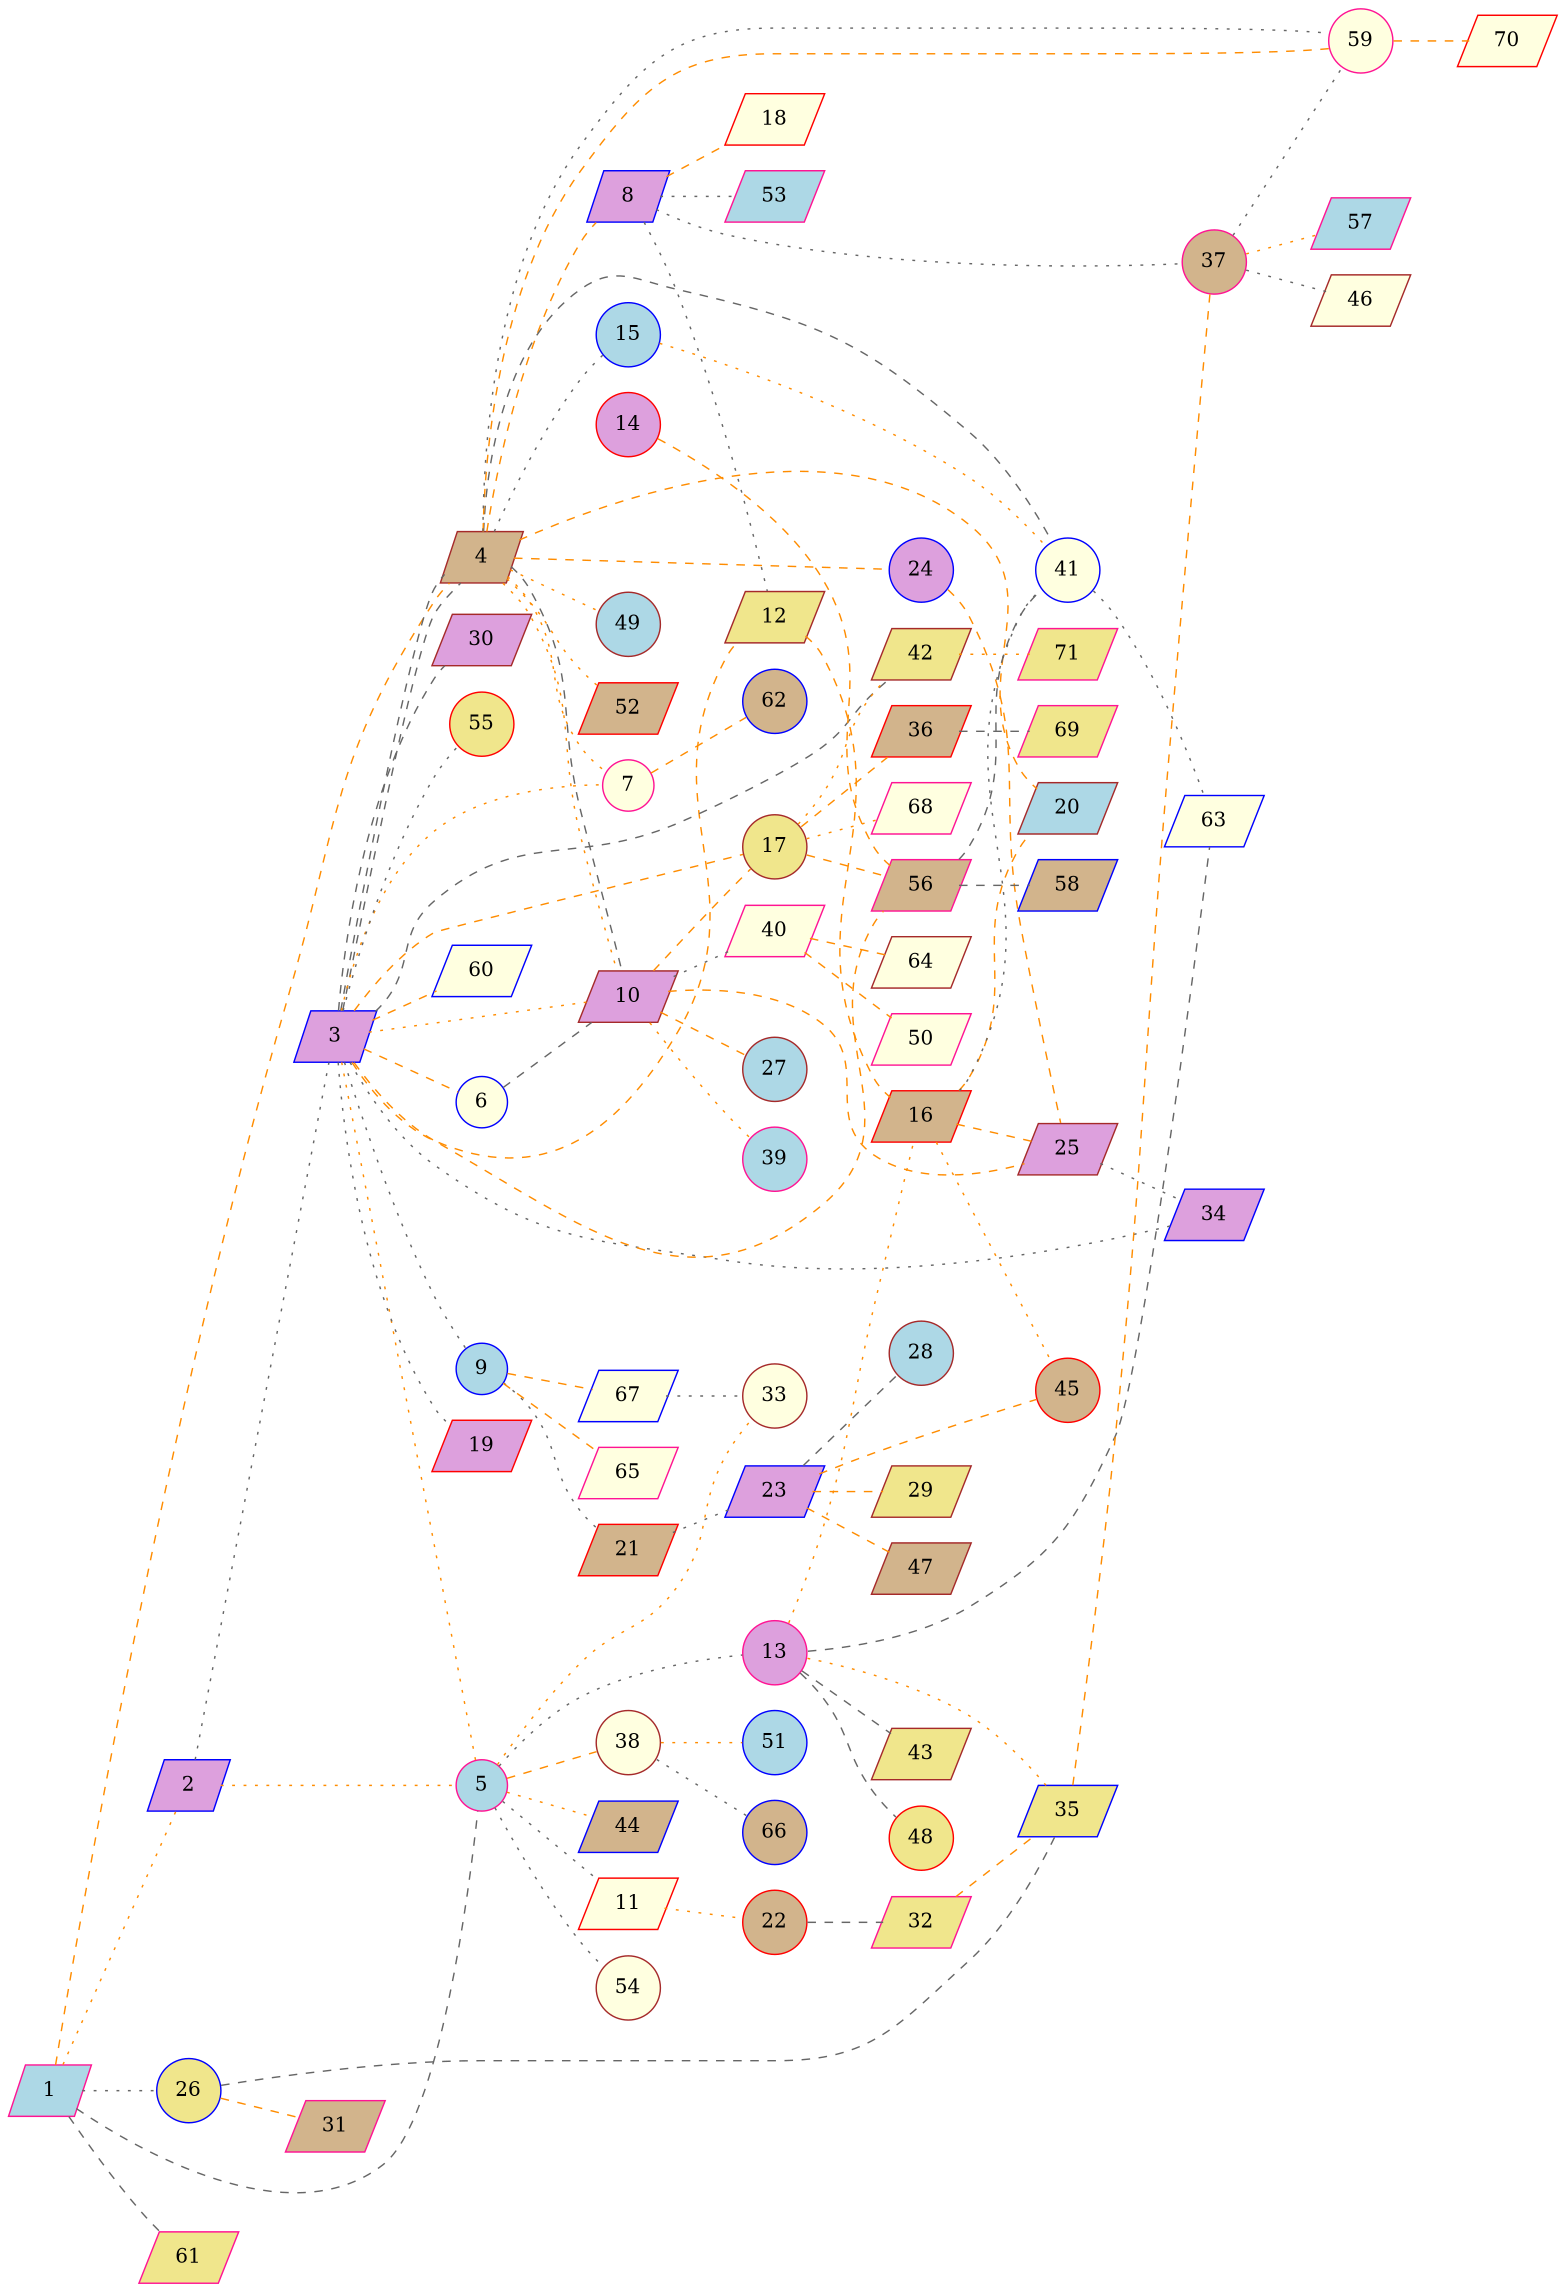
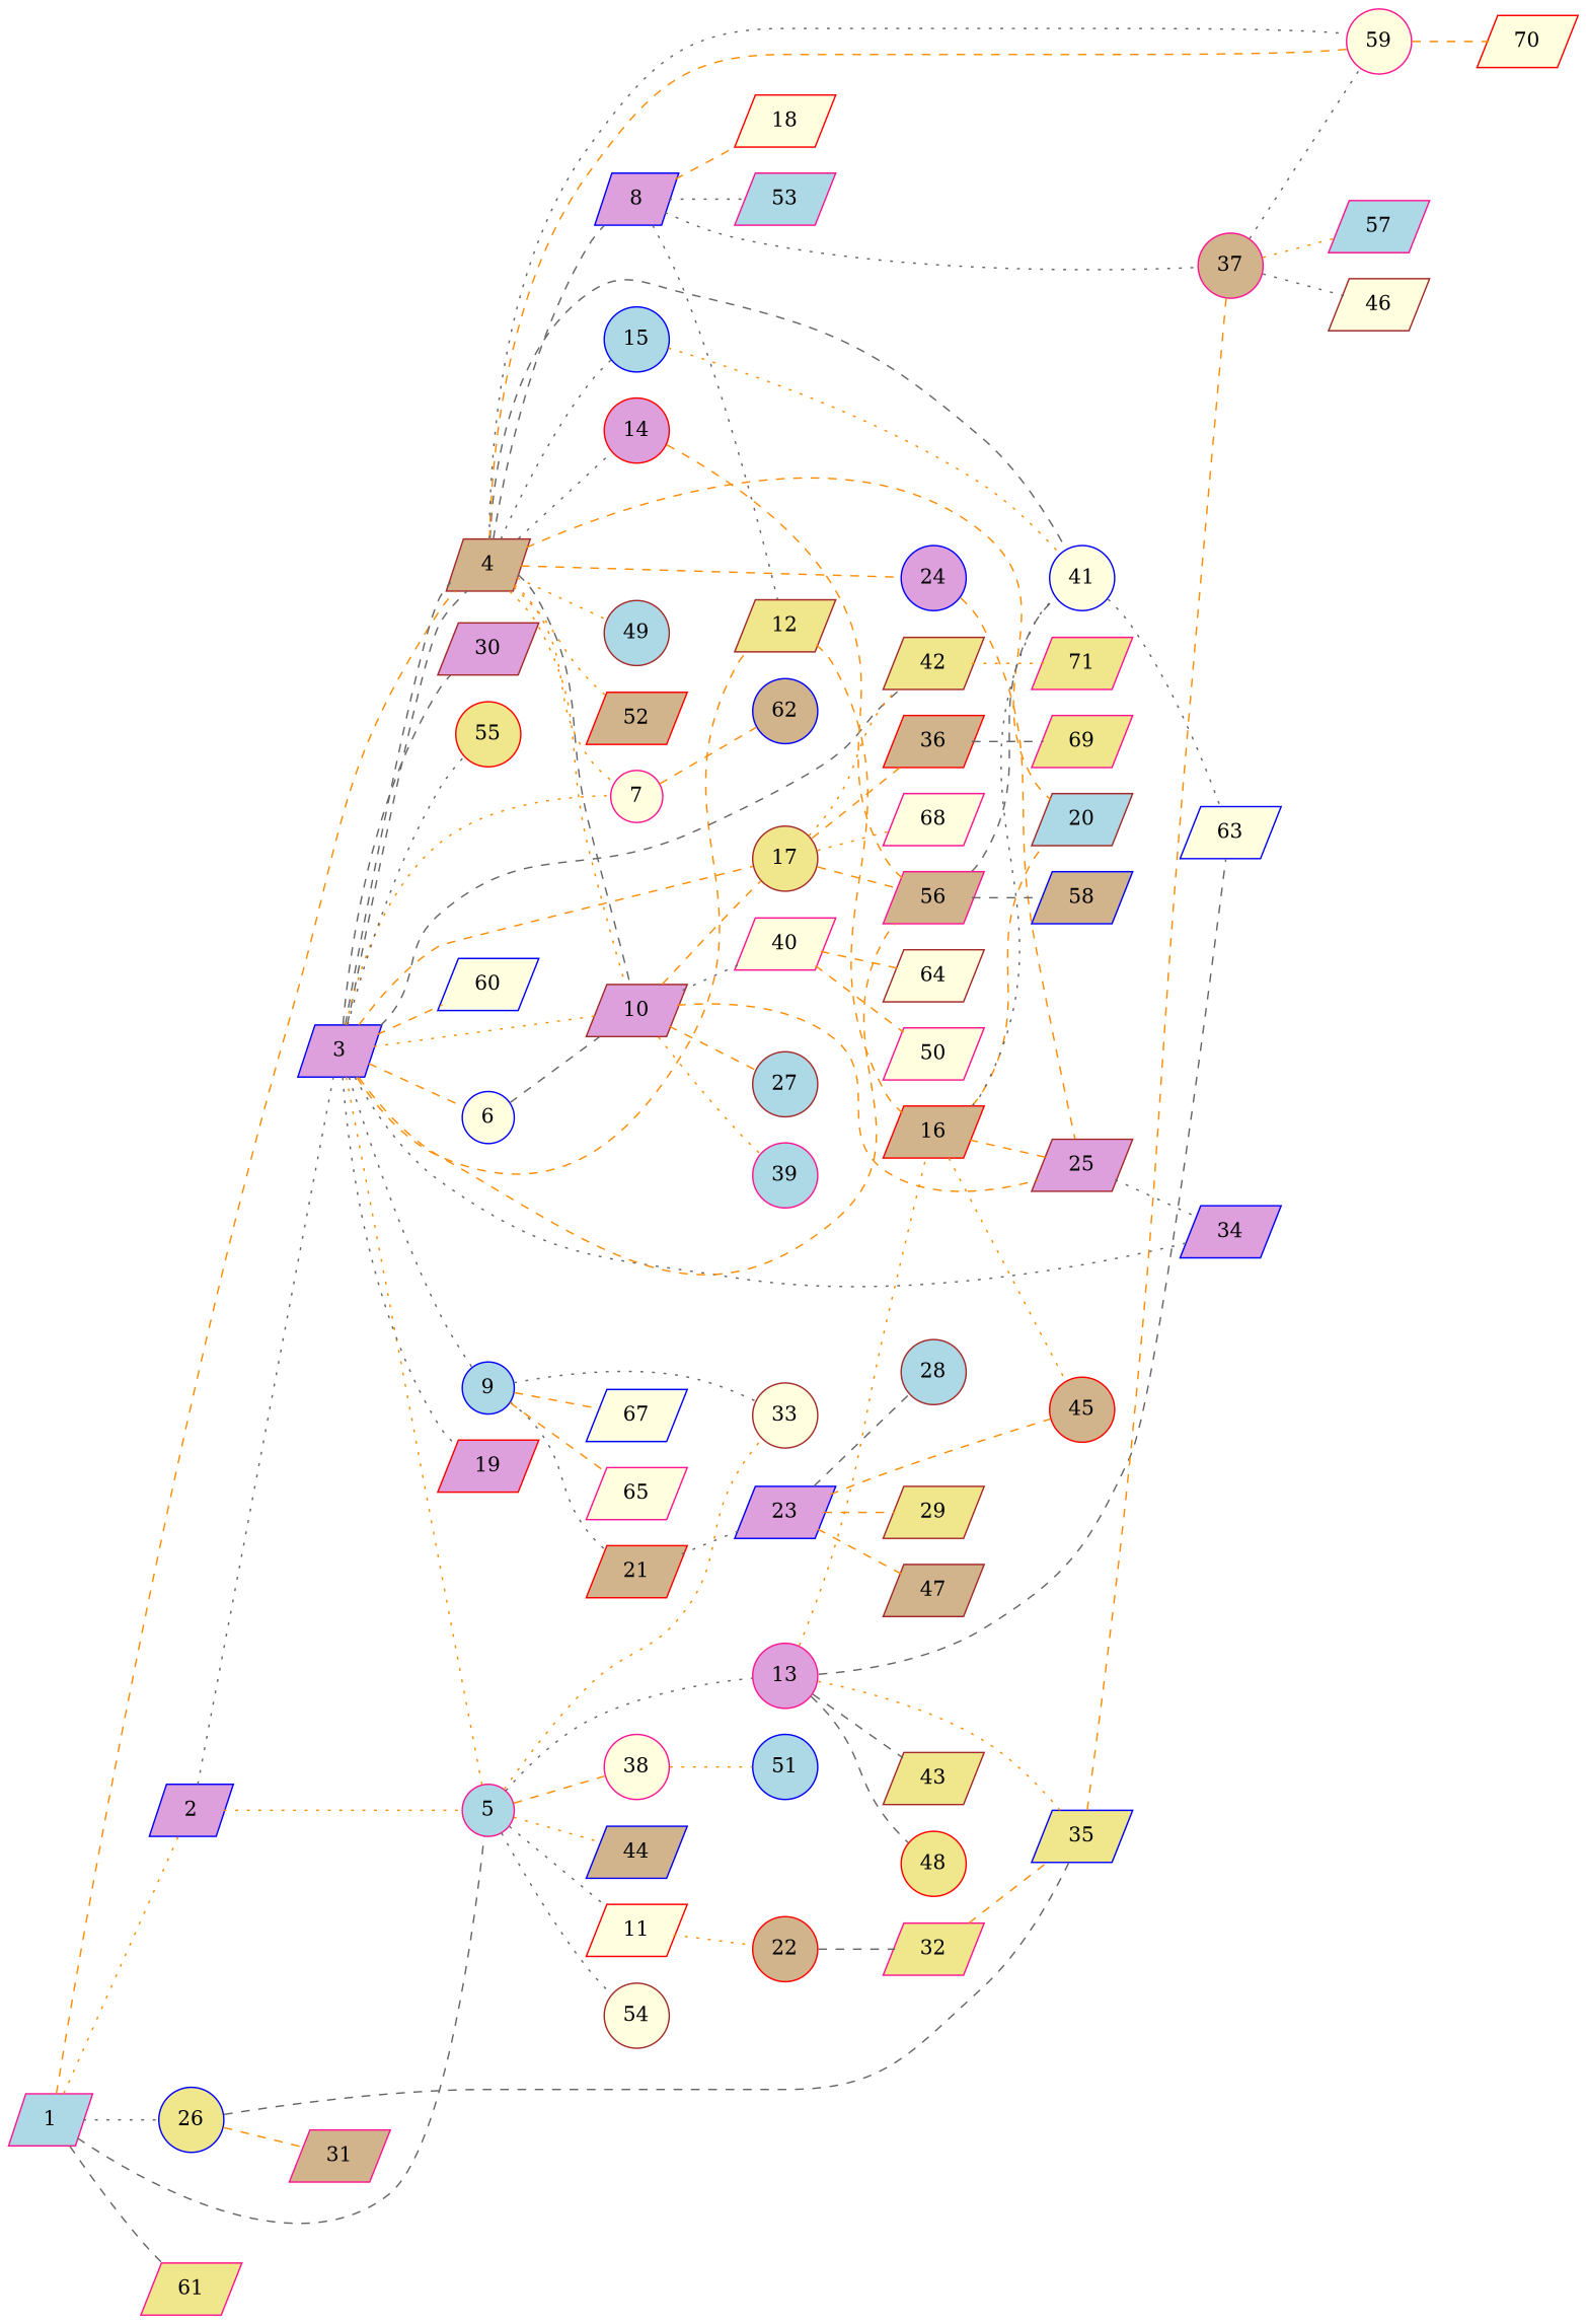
  graph {
    rankdir=LR
    node [color=blue fillcolor=lightyellow shape=parallelogram style=filled]
    edge [color=darkorange style=dashed]
    1 [color=deeppink fillcolor=lightblue]
    2 [fillcolor=plum]
    4 [color=brown fillcolor=tan]
    5 [color=deeppink fillcolor=lightblue shape=circle]
    26 [fillcolor=khaki shape=circle]
    61 [color=deeppink fillcolor=khaki]
    3 [fillcolor=plum]
    7 [color=deeppink shape=circle]
    10 [color=brown fillcolor=plum]
    8 [fillcolor=plum]
    14 [color=red fillcolor=plum shape=circle]
    15 [fillcolor=lightblue shape=circle]
    20 [color=brown fillcolor=lightblue]
    24 [fillcolor=plum shape=circle]
    41 [shape=circle]
    49 [color=brown fillcolor=lightblue shape=circle]
    52 [color=red fillcolor=tan]
    59 [color=deeppink shape=circle]
    11 [color=red]
    13 [color=deeppink fillcolor=plum shape=circle]
    33 [color=brown shape=circle]
-   38 [color=brown shape=circle]
+   38 [color=deeppink shape=circle]
    44 [fillcolor=tan]
    54 [color=brown shape=circle]
    35 [fillcolor=khaki]
    31 [color=deeppink fillcolor=tan]
    6 [shape=circle]
    9 [fillcolor=lightblue shape=circle]
    12 [color=brown fillcolor=khaki]
    17 [color=brown fillcolor=khaki shape=circle]
    19 [color=red fillcolor=plum]
    30 [color=brown fillcolor=plum]
    34 [fillcolor=plum]
    42 [color=brown fillcolor=khaki]
    55 [color=red fillcolor=khaki shape=circle]
    56 [color=deeppink fillcolor=tan]
    60
    62 [fillcolor=tan shape=circle]
    21 [color=red fillcolor=tan]
    65 [color=deeppink]
    67
    25 [color=brown fillcolor=plum]
    27 [color=brown fillcolor=lightblue shape=circle]
    39 [color=deeppink fillcolor=lightblue shape=circle]
    40 [color=deeppink]
    16 [color=red fillcolor=tan]
    36 [color=red fillcolor=tan]
    68 [color=deeppink]
    71 [color=deeppink fillcolor=khaki]
    58 [fillcolor=tan]
    18 [color=red]
    37 [color=deeppink fillcolor=tan shape=circle]
    53 [color=deeppink fillcolor=lightblue]
    63
    70 [color=red]
    22 [color=red fillcolor=tan shape=circle]
    43 [color=brown fillcolor=khaki]
    48 [color=red fillcolor=khaki shape=circle]
    51 [fillcolor=lightblue shape=circle]
-   66 [fillcolor=tan shape=circle]
    46 [color=brown]
    57 [color=deeppink fillcolor=lightblue]
    23 [fillcolor=plum]
    50 [color=deeppink]
    64 [color=brown]
    32 [color=deeppink fillcolor=khaki]
    45 [color=red fillcolor=tan shape=circle]
    69 [color=deeppink fillcolor=khaki]
    28 [color=brown fillcolor=lightblue shape=circle]
    29 [color=brown fillcolor=khaki]
    47 [color=brown fillcolor=tan]
    1 -- 2 [style=dotted]
    1 -- 4
    1 -- 5 [color=gray40]
    1 -- 26 [color=gray40 style=dotted]
    1 -- 61 [color=gray40]
    2 -- 5 [style=dotted]
    2 -- 3 [color=gray40 style=dotted]
    4 -- 7 [style=dotted]
    4 -- 10 [style=dotted]
    4 -- 10 [color=gray40]
-   4 -- 8
+   4 -- 8 [color=gray40]
+   4 -- 14 [color=gray40 style=dotted]
    4 -- 15 [color=gray40 style=dotted]
    4 -- 20
    4 -- 24
    4 -- 41 [color=gray40]
    4 -- 49 [style=dotted]
    4 -- 52 [style=dotted]
    4 -- 59
    4 -- 59 [color=gray40 style=dotted]
    5 -- 11 [color=gray40 style=dotted]
    5 -- 13 [color=gray40 style=dotted]
    5 -- 33 [style=dotted]
    5 -- 38
    5 -- 44 [style=dotted]
    5 -- 54 [color=gray40 style=dotted]
    26 -- 35 [color=gray40]
    26 -- 31
    3 -- 4 [color=gray40]
    3 -- 4 [color=gray40]
    3 -- 5 [style=dotted]
    3 -- 7 [style=dotted]
    3 -- 10 [style=dotted]
    3 -- 6
    3 -- 9 [color=gray40 style=dotted]
    3 -- 12
    3 -- 17
    3 -- 19 [color=gray40 style=dotted]
    3 -- 30 [color=gray40]
    3 -- 34 [color=gray40 style=dotted]
    3 -- 42 [color=gray40]
    3 -- 55 [color=gray40 style=dotted]
    3 -- 56
    3 -- 60
    7 -- 62
    10 -- 17
    10 -- 25
    10 -- 27
    10 -- 39 [style=dotted]
    10 -- 40 [color=gray40 style=dotted]
    8 -- 12 [color=gray40 style=dotted]
    8 -- 18
    8 -- 37 [color=gray40 style=dotted]
    8 -- 53 [color=gray40 style=dotted]
    14 -- 56
    15 -- 41 [style=dotted]
    24 -- 25
    41 -- 63 [color=gray40 style=dotted]
    59 -- 70
    11 -- 22 [style=dotted]
    13 -- 35 [style=dotted]
    13 -- 16 [style=dotted]
    13 -- 63 [color=gray40]
    13 -- 43 [color=gray40]
    13 -- 48 [color=gray40]
    38 -- 51 [style=dotted]
-   38 -- 66 [color=gray40 style=dotted]
    35 -- 37
    6 -- 10 [color=gray40]
-   67 -- 33 [color=gray40 style=dotted]
+   9 -- 33 [color=gray40 style=dotted]
    9 -- 21 [color=gray40 style=dotted]
    9 -- 65
    9 -- 67
    12 -- 16
    17 -- 42 [style=dotted]
    17 -- 56
    17 -- 36
    17 -- 68 [style=dotted]
    42 -- 71 [style=dotted]
    56 -- 41 [color=gray40]
    56 -- 58 [color=gray40]
    21 -- 23 [color=gray40 style=dotted]
    25 -- 34 [color=gray40 style=dotted]
    40 -- 50
    40 -- 64
    16 -- 20
    16 -- 41 [color=gray40 style=dotted]
    16 -- 25
    16 -- 45 [style=dotted]
    36 -- 69 [color=gray40]
    37 -- 59 [color=gray40 style=dotted]
    37 -- 46 [color=gray40 style=dotted]
    37 -- 57 [style=dotted]
    22 -- 32 [color=gray40]
    23 -- 45
    23 -- 28 [color=gray40]
    23 -- 29
    23 -- 47
    32 -- 35
  }
